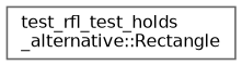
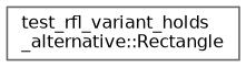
  digraph {
    rankdir=TB
-   n1 [color=grey40 fillcolor=white fontname=Helvetica fontsize=10 height=0.2 label="test_rfl_test_holds\l_alternative::Rectangle" shape=box style=filled width=0.4]
+   n1 [color=grey40 fillcolor=white fontname=Helvetica fontsize=10 height=0.2 label="test_rfl_variant_holds\l_alternative::Rectangle" shape=box style=filled width=0.4]
  }
